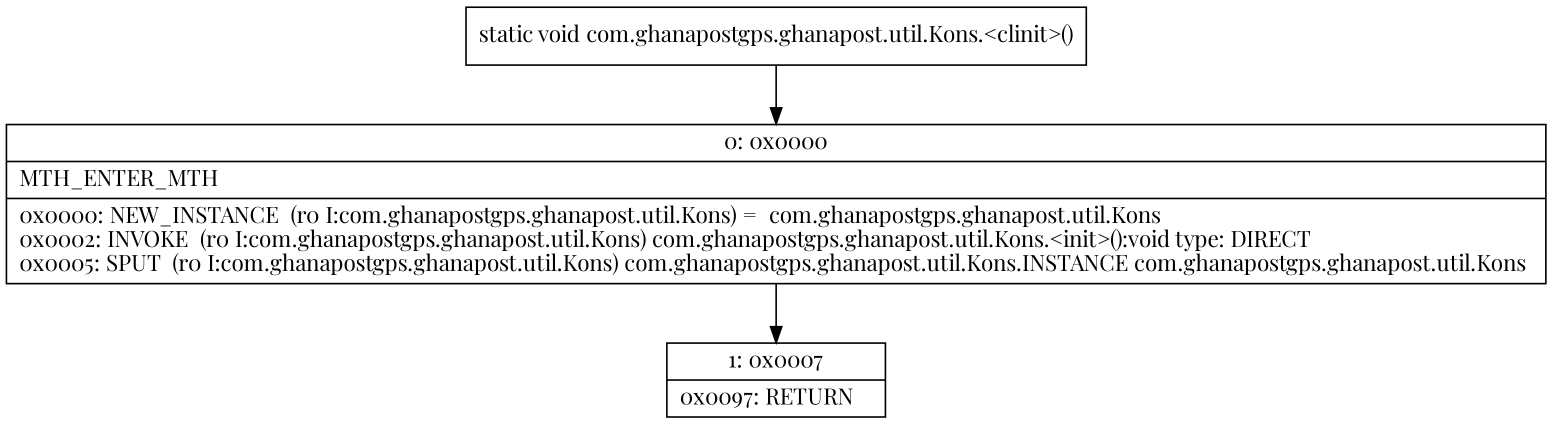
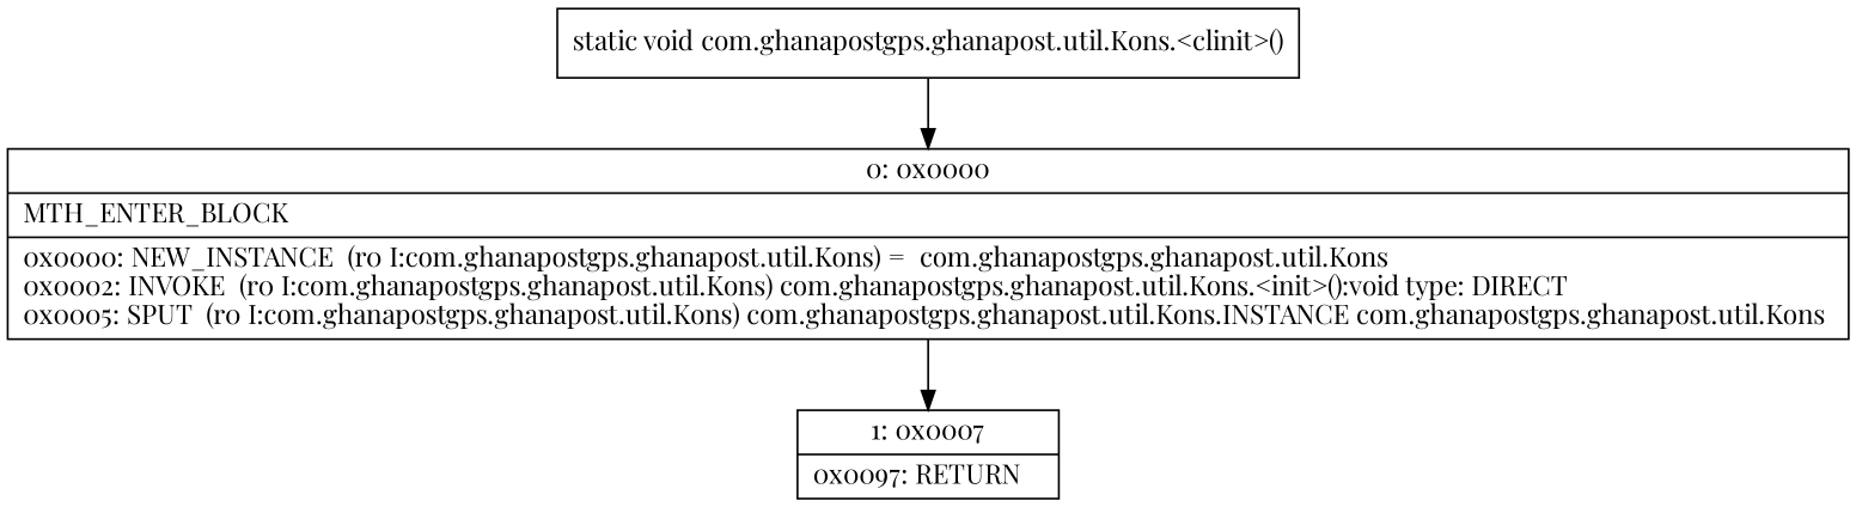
  digraph {
    fontname="Playfair Display"
    node [fontname="Playfair Display" shape=record]
    edge [fontname="Playfair Display"]
-   n1 [label="{0\:\ 0x0000|MTH_ENTER_MTH\l|0x0000: NEW_INSTANCE  (r0 I:com.ghanapostgps.ghanapost.util.Kons) =  com.ghanapostgps.ghanapost.util.Kons \l0x0002: INVOKE  (r0 I:com.ghanapostgps.ghanapost.util.Kons) com.ghanapostgps.ghanapost.util.Kons.\<init\>():void type: DIRECT \l0x0005: SPUT  (r0 I:com.ghanapostgps.ghanapost.util.Kons) com.ghanapostgps.ghanapost.util.Kons.INSTANCE com.ghanapostgps.ghanapost.util.Kons \l}"]
+   n1 [label="{0\:\ 0x0000|MTH_ENTER_BLOCK\l|0x0000: NEW_INSTANCE  (r0 I:com.ghanapostgps.ghanapost.util.Kons) =  com.ghanapostgps.ghanapost.util.Kons \l0x0002: INVOKE  (r0 I:com.ghanapostgps.ghanapost.util.Kons) com.ghanapostgps.ghanapost.util.Kons.\<init\>():void type: DIRECT \l0x0005: SPUT  (r0 I:com.ghanapostgps.ghanapost.util.Kons) com.ghanapostgps.ghanapost.util.Kons.INSTANCE com.ghanapostgps.ghanapost.util.Kons \l}"]
    n2 [label="{1\:\ 0x0007|0x0097: RETURN   \l}"]
    n3 [label="{static void com.ghanapostgps.ghanapost.util.Kons.\<clinit\>() }"]
    n1 -> n2
    n3 -> n1
  }
